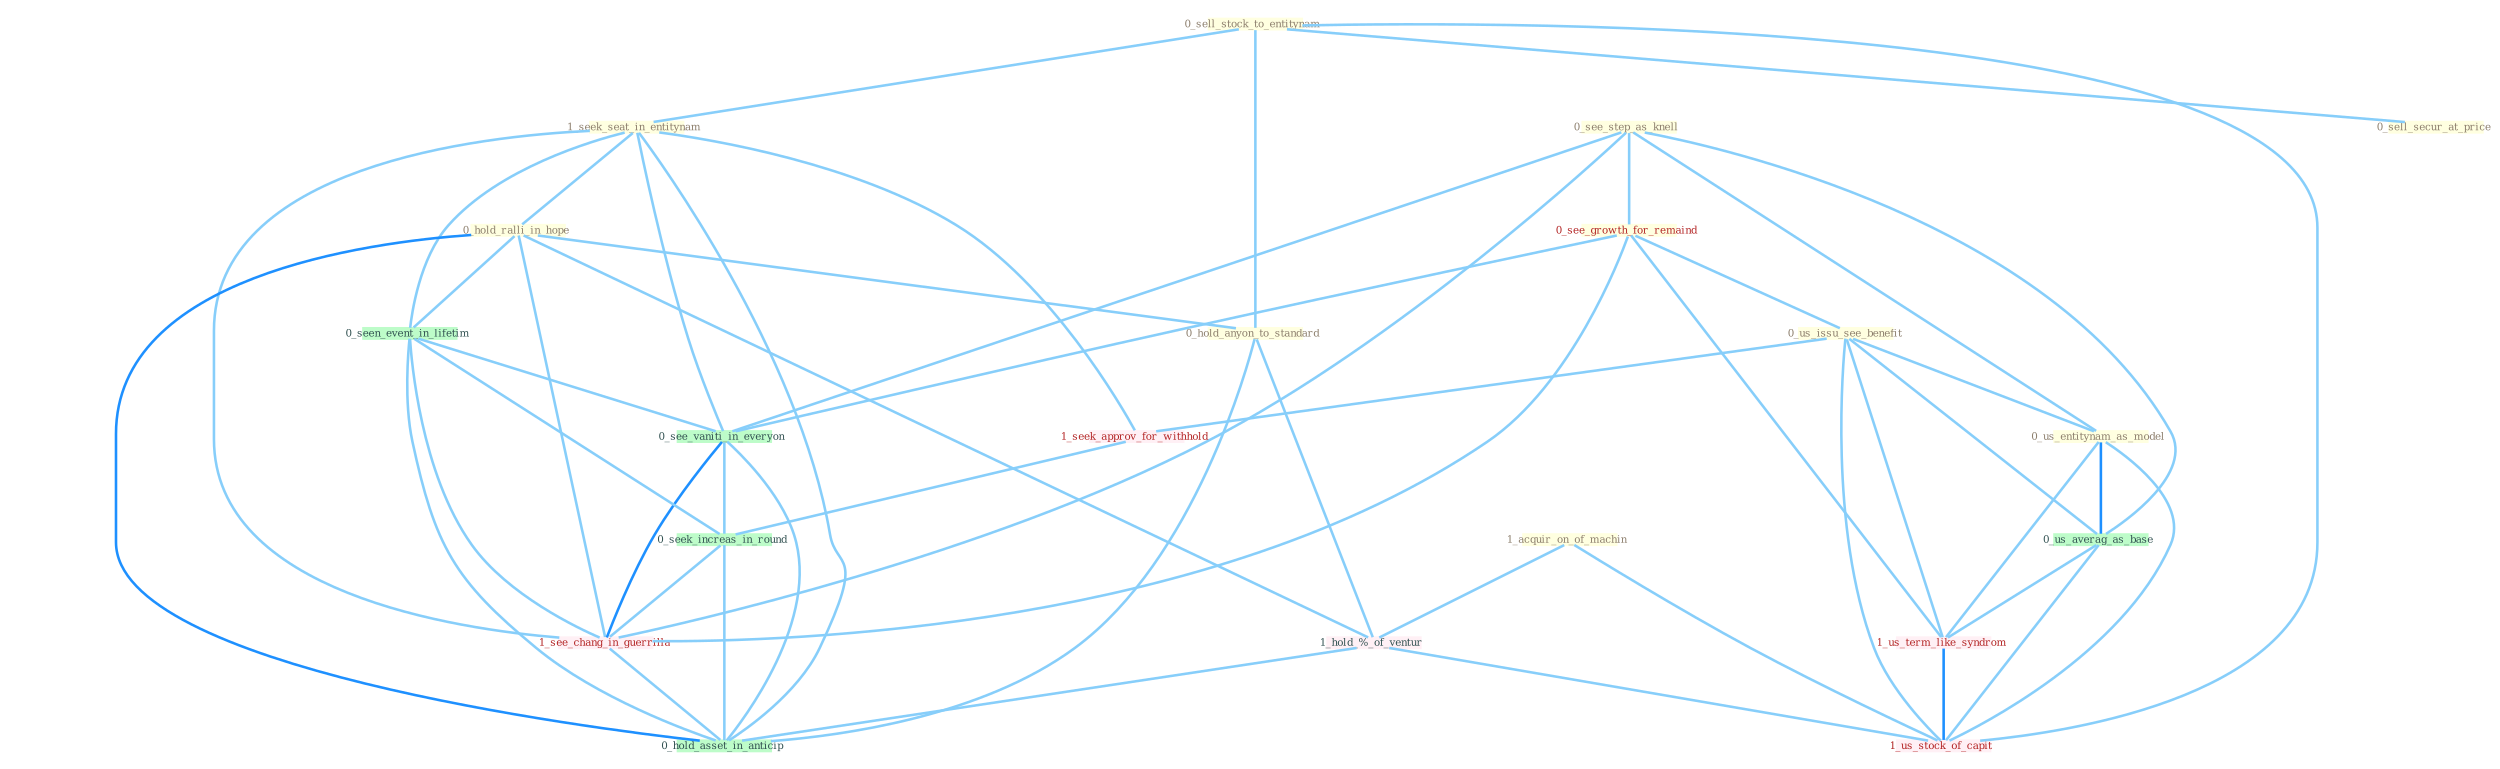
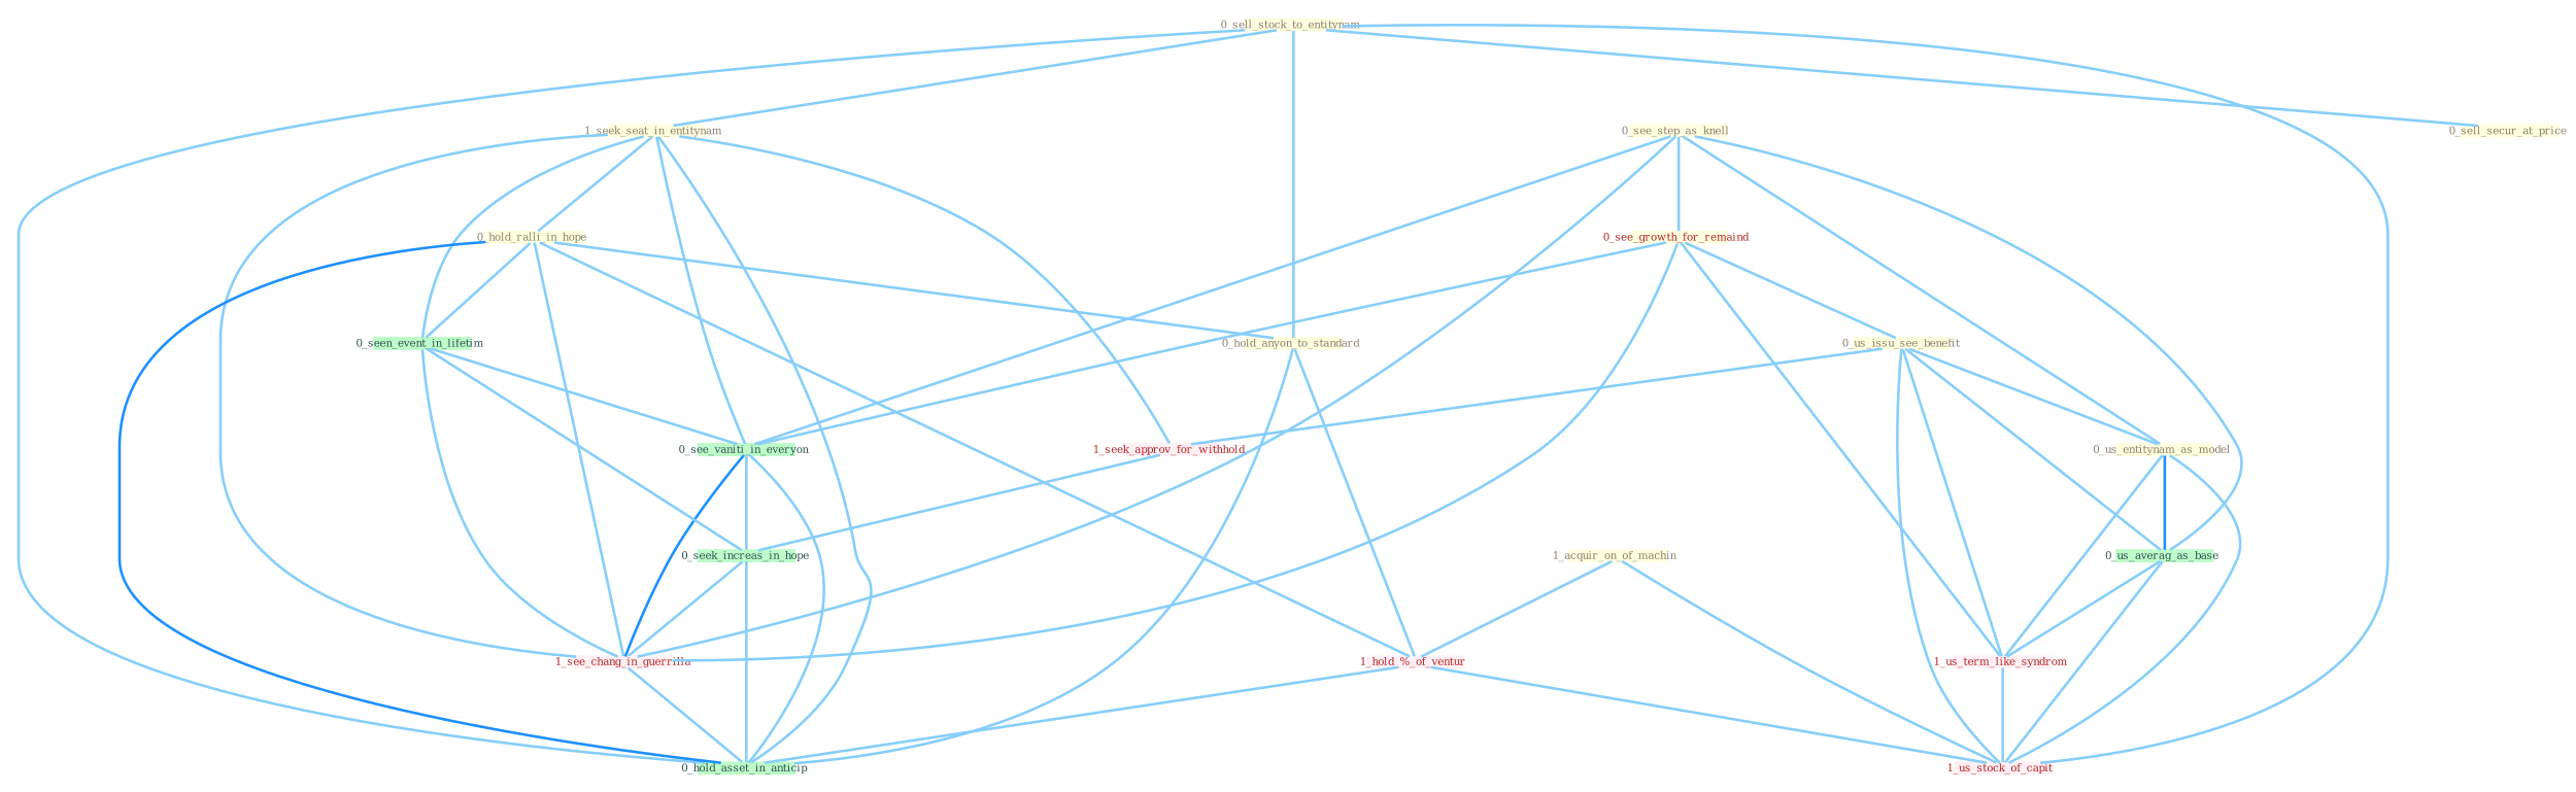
  graph {
    node [color="#ffffe0" fixedsize=true fontcolor="#8b7d6b" fontsize=4 shape=polygon style=filled]
    edge [color="#87cefa" w=1]
    "1_acquir_on_of_machin " [height=.06 width=.5]
    "0_see_step_as_knell " [height=.06 width=.5]
    "0_sell_stock_to_entitynam " [height=.06 width=.5]
    "1_seek_seat_in_entitynam " [height=.06 width=.5]
    "0_hold_ralli_in_hope " [height=.06 width=.5]
    "0_see_growth_for_remaind " [fontcolor="#b22222" height=.06 width=.5]
    "0_sell_secur_at_price " [height=.06 width=.5]
    n8 [height=.06 label="0_us_issu_see_benefit" width=.5]
    "0_hold_anyon_to_standard " [height=.06 width=.5]
    "0_us_entitynam_as_model " [height=.06 width=.5]
    "1_us_term_like_syndrom " [color="#fff0f5" fontcolor="#b22222" height=.06 width=.5]
    "1_seek_approv_for_withhold " [color="#fff0f5" fontcolor="#b22222" height=.06 width=.5]
-   "1_hold_%_of_ventur " [color="#fff0f5" fontcolor="#2f4f4f" height=.06 width=.5]
+   "1_hold_%_of_ventur " [color="#fff0f5" fontcolor="#b22222" height=.06 width=.5]
    "1_us_stock_of_capit " [color="#fff0f5" fontcolor="#b22222" height=.06 width=.5]
    n15 [color="#fff0f5" fontcolor="#b22222" height=.06 label="1_see_chang_in_guerrilla" width=.5]
    "0_us_averag_as_base " [color="#BDFCC9" fontcolor="#2f4f4f" height=.06 width=.5]
    "0_see_vaniti_in_everyon " [color="#BDFCC9" fontcolor="#2f4f4f" height=.06 width=.5]
    "0_seen_event_in_lifetim " [color="#BDFCC9" fontcolor="#2f4f4f" height=.06 width=.5]
    "0_hold_asset_in_anticip " [color="#BDFCC9" fontcolor="#2f4f4f" height=.06 width=.5]
-   "0_seek_increas_in_round " [color="#BDFCC9" fontcolor="#2f4f4f" height=.06 width=.5]
+   "0_seek_increas_in_round " [color="#BDFCC9" fontcolor="#2f4f4f" height=.06 width=.5 label="0_seek_increas_in_hope"]
    subgraph sub_1 {
      "1_acquir_on_of_machin "
      "0_see_step_as_knell "
      "0_sell_stock_to_entitynam "
      "1_seek_seat_in_entitynam "
      "0_hold_ralli_in_hope "
      "0_see_growth_for_remaind "
      "0_sell_secur_at_price "
      n8
      "0_hold_anyon_to_standard "
      "0_us_entitynam_as_model "
    }
    subgraph sub_2 {
      "1_us_term_like_syndrom "
      "1_seek_approv_for_withhold "
      "1_hold_%_of_ventur "
      "1_us_stock_of_capit "
      n15
    }
    "1_acquir_on_of_machin " -- "1_hold_%_of_ventur "
    "1_acquir_on_of_machin " -- "1_us_stock_of_capit "
    "0_see_step_as_knell " -- "0_see_growth_for_remaind "
    "0_see_step_as_knell " -- "0_us_entitynam_as_model "
    "0_see_step_as_knell " -- n15
    "0_see_step_as_knell " -- "0_us_averag_as_base "
    "0_see_step_as_knell " -- "0_see_vaniti_in_everyon "
    "0_sell_stock_to_entitynam " -- "1_seek_seat_in_entitynam "
    "0_sell_stock_to_entitynam " -- "0_sell_secur_at_price "
    "0_sell_stock_to_entitynam " -- "0_hold_anyon_to_standard "
    "0_sell_stock_to_entitynam " -- "1_us_stock_of_capit "
    "1_seek_seat_in_entitynam " -- "0_hold_ralli_in_hope "
    "1_seek_seat_in_entitynam " -- "1_seek_approv_for_withhold "
    "1_seek_seat_in_entitynam " -- n15
    "1_seek_seat_in_entitynam " -- "0_see_vaniti_in_everyon "
    "1_seek_seat_in_entitynam " -- "0_seen_event_in_lifetim "
    "1_seek_seat_in_entitynam " -- "0_hold_asset_in_anticip "
    "0_hold_ralli_in_hope " -- "0_hold_anyon_to_standard "
    "0_hold_ralli_in_hope " -- "1_hold_%_of_ventur "
    "0_hold_ralli_in_hope " -- n15
    "0_hold_ralli_in_hope " -- "0_seen_event_in_lifetim "
    "0_hold_ralli_in_hope " -- "0_hold_asset_in_anticip " [color="#1e90ff" w=2]
    "0_see_growth_for_remaind " -- n8
    "0_see_growth_for_remaind " -- "1_us_term_like_syndrom "
    "0_see_growth_for_remaind " -- n15
    "0_see_growth_for_remaind " -- "0_see_vaniti_in_everyon "
    n8 -- "0_us_entitynam_as_model "
    n8 -- "1_us_term_like_syndrom "
    n8 -- "1_seek_approv_for_withhold "
    n8 -- "1_us_stock_of_capit "
    n8 -- "0_us_averag_as_base "
    "0_hold_anyon_to_standard " -- "1_hold_%_of_ventur "
    "0_hold_anyon_to_standard " -- "0_hold_asset_in_anticip "
    "0_us_entitynam_as_model " -- "1_us_term_like_syndrom "
    "0_us_entitynam_as_model " -- "1_us_stock_of_capit "
    "0_us_entitynam_as_model " -- "0_us_averag_as_base " [color="#1e90ff" w=2]
-   "1_us_term_like_syndrom " -- "1_us_stock_of_capit " [color="#1e90ff"]
+   "1_us_term_like_syndrom " -- "1_us_stock_of_capit "
    "1_seek_approv_for_withhold " -- "0_seek_increas_in_round "
    "1_hold_%_of_ventur " -- "1_us_stock_of_capit "
    "1_hold_%_of_ventur " -- "0_hold_asset_in_anticip "
    n15 -- "0_hold_asset_in_anticip "
    "0_us_averag_as_base " -- "1_us_term_like_syndrom "
    "0_us_averag_as_base " -- "1_us_stock_of_capit "
    "0_see_vaniti_in_everyon " -- n15 [color="#1e90ff" w=2]
    "0_see_vaniti_in_everyon " -- "0_hold_asset_in_anticip "
    "0_see_vaniti_in_everyon " -- "0_seek_increas_in_round "
    "0_seen_event_in_lifetim " -- n15
    "0_seen_event_in_lifetim " -- "0_see_vaniti_in_everyon "
-   "0_seen_event_in_lifetim " -- "0_hold_asset_in_anticip "
+   "0_sell_stock_to_entitynam " -- "0_hold_asset_in_anticip "
    "0_seen_event_in_lifetim " -- "0_seek_increas_in_round "
    "0_seek_increas_in_round " -- n15
    "0_seek_increas_in_round " -- "0_hold_asset_in_anticip "
  }
